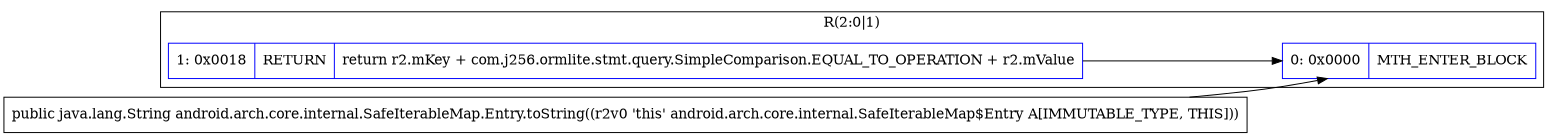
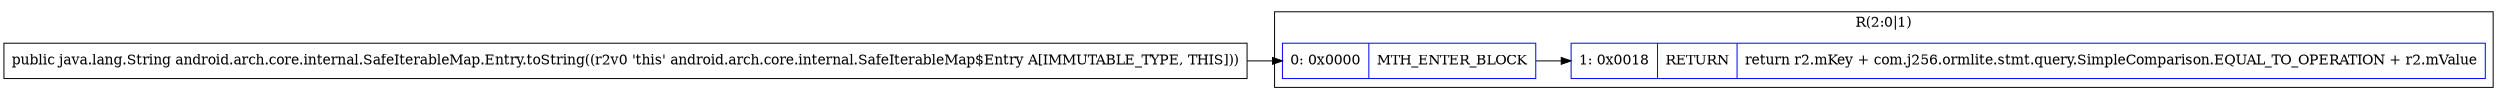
  digraph {
    rankdir=LR
    node [color=blue shape=record]
    n1 [label="{0\:\ 0x0000|MTH_ENTER_BLOCK\l}"]
    n2 [label="{1\:\ 0x0018|RETURN\l|return r2.mKey + com.j256.ormlite.stmt.query.SimpleComparison.EQUAL_TO_OPERATION + r2.mValue\l}"]
    n3 [label="{public java.lang.String android.arch.core.internal.SafeIterableMap.Entry.toString((r2v0 'this' android.arch.core.internal.SafeIterableMap$Entry A[IMMUTABLE_TYPE, THIS])) }" color=""]
    subgraph cluster_1 {
      label="R(2:0|1)"
      n1
      n2
    }
-   n2 -> n1
+   n1 -> n2
    n3 -> n1
  }
